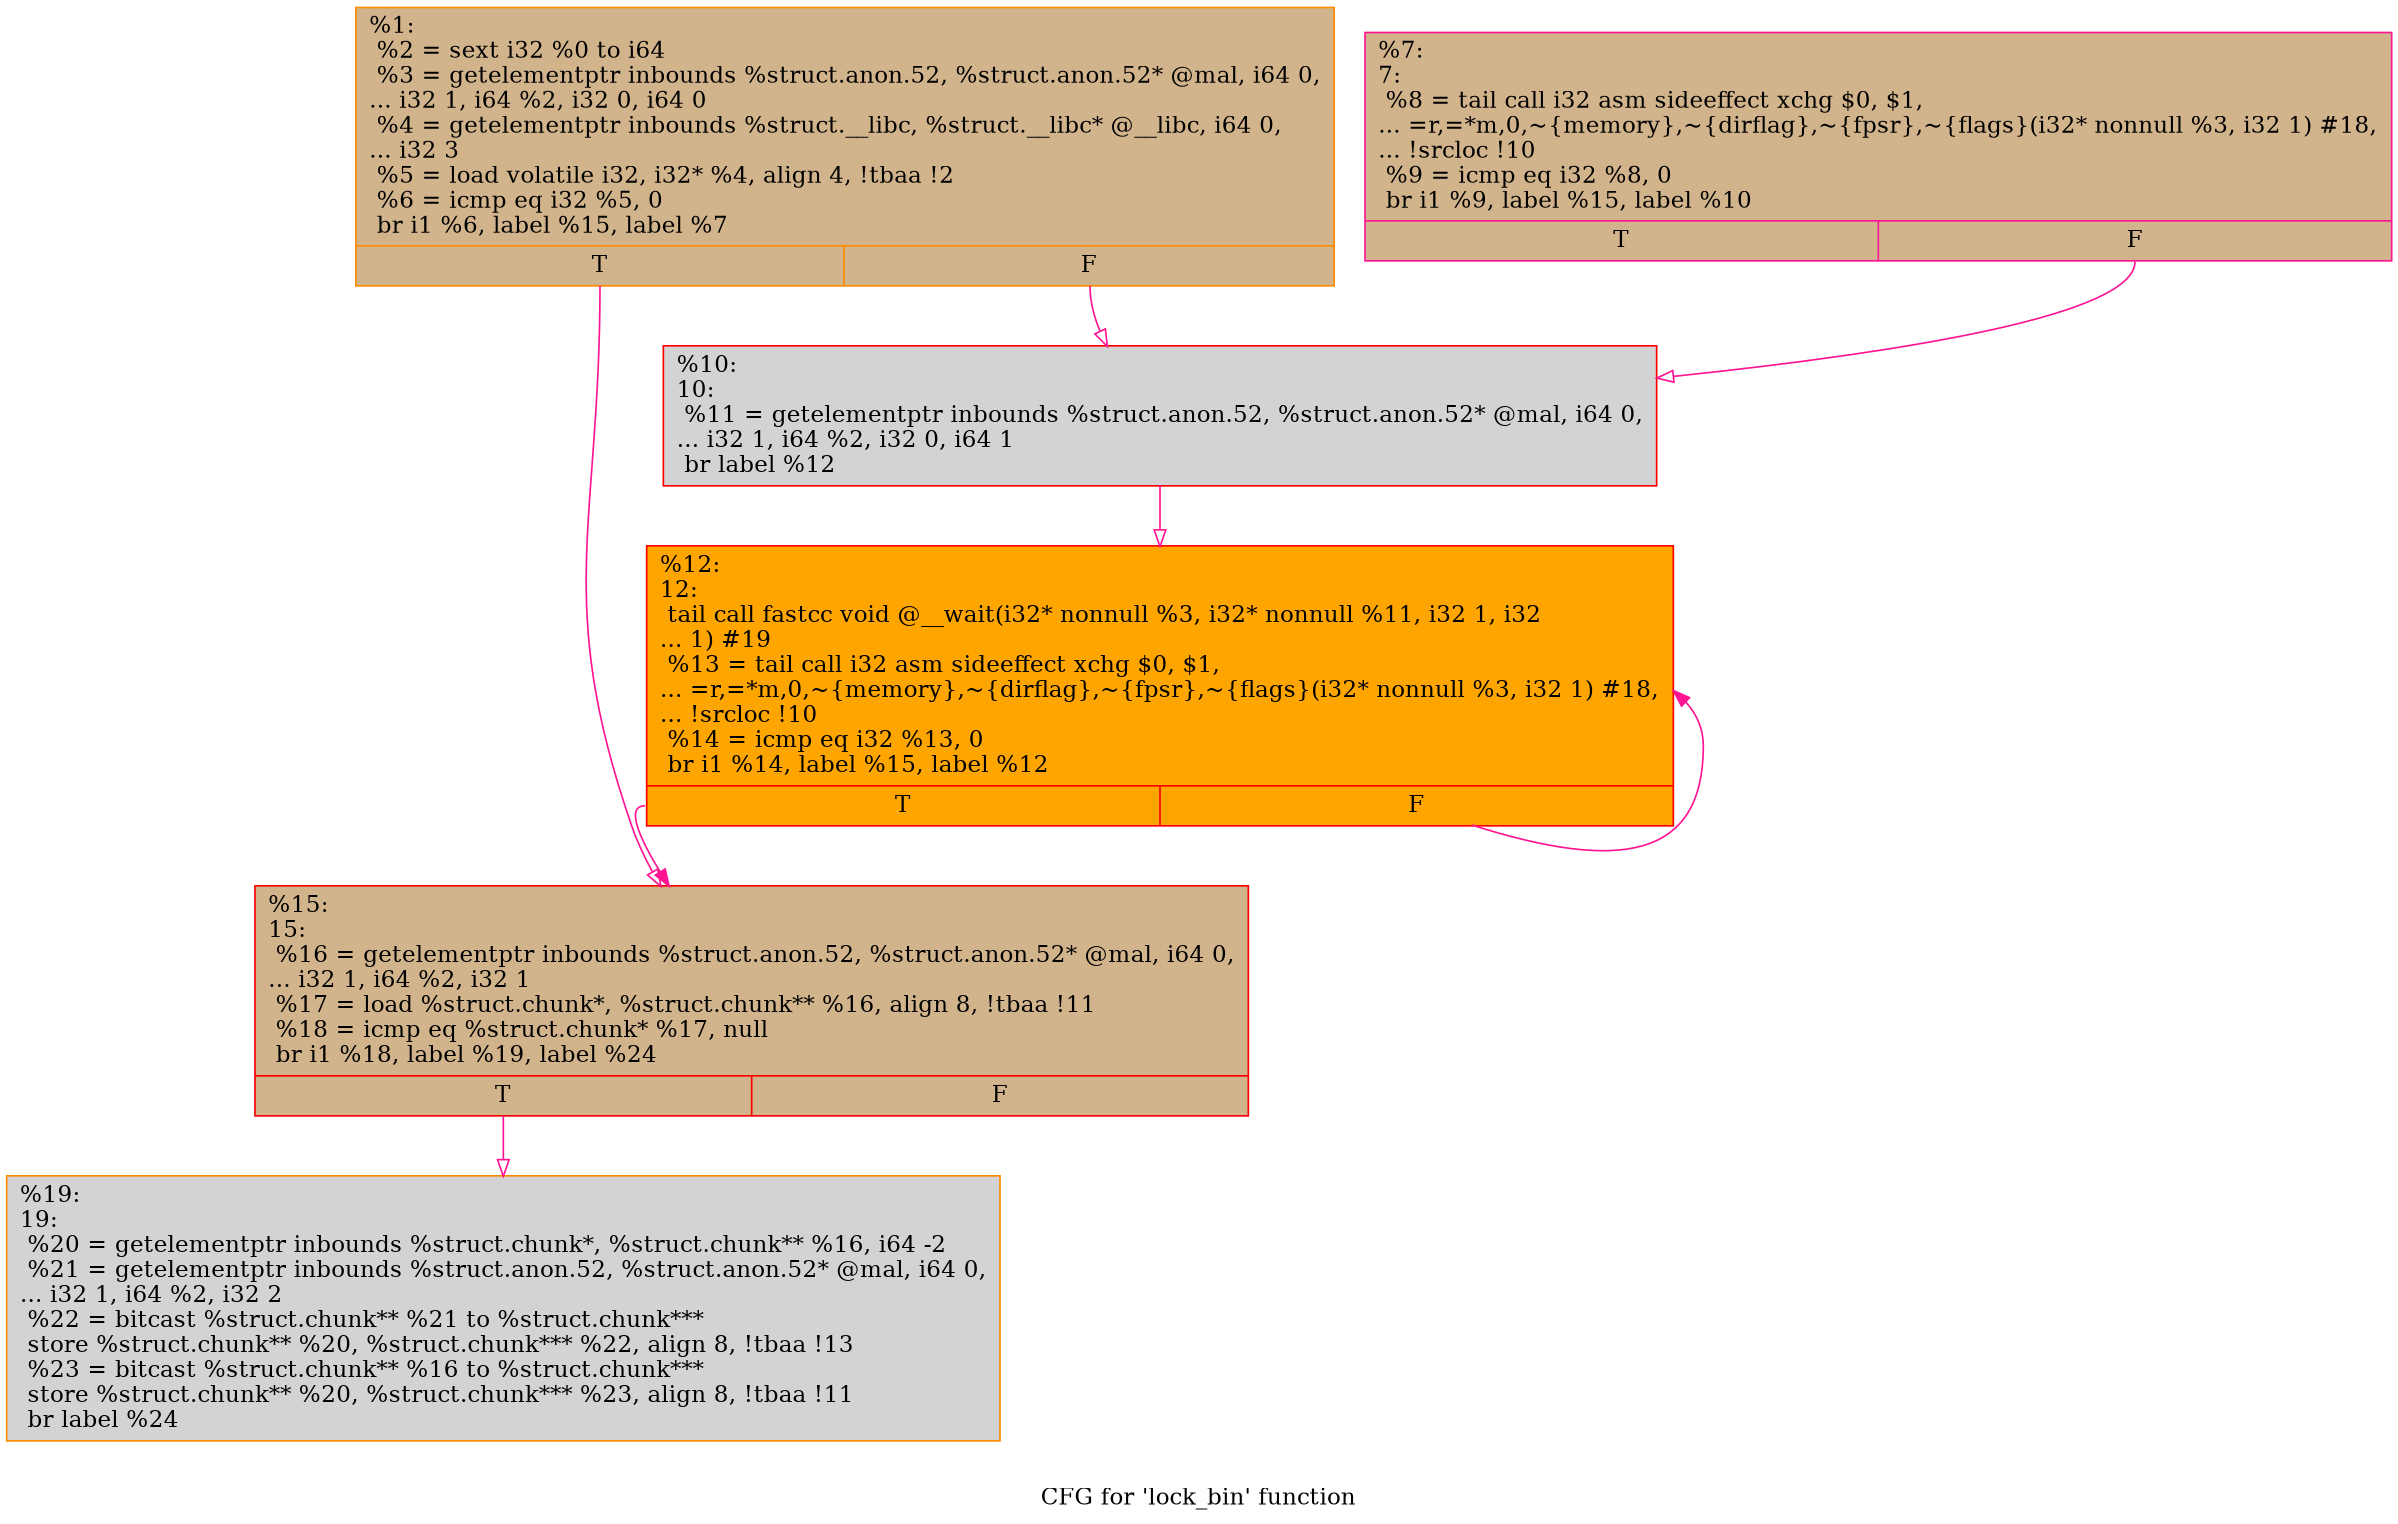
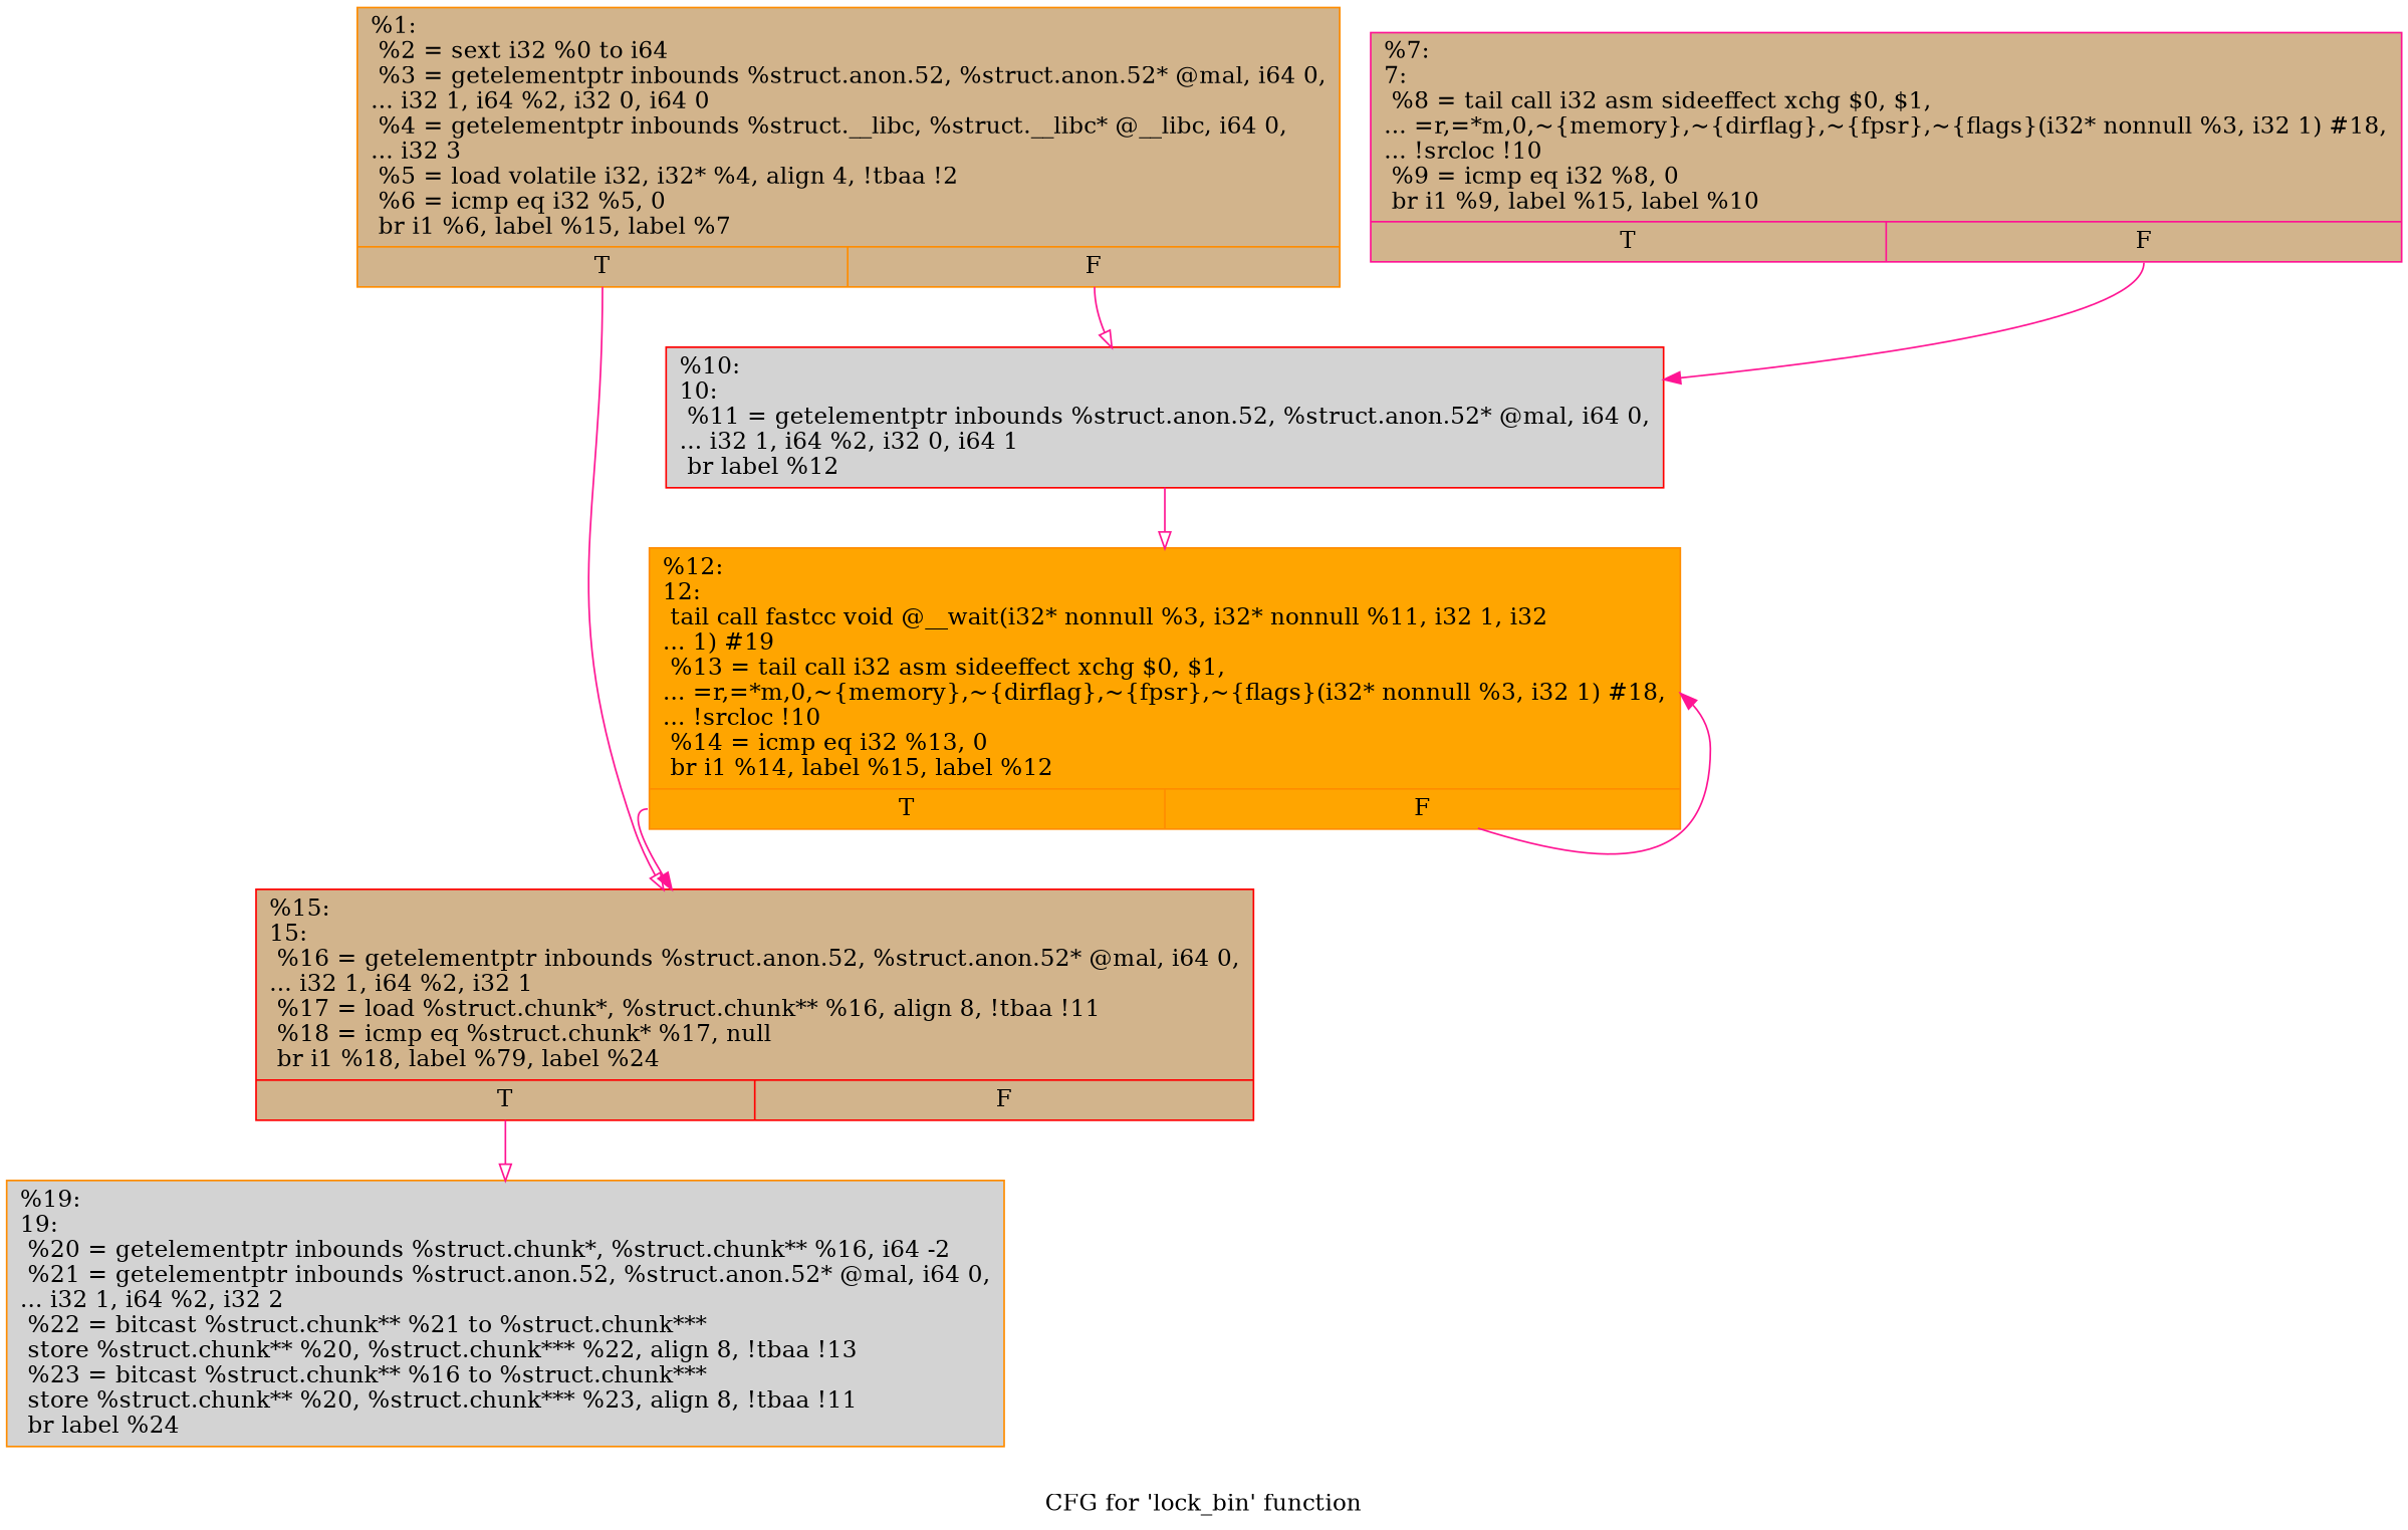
  digraph {
    label="CFG for 'lock_bin' function"
    node [color=red fillcolor=tan shape=record style=filled]
    edge [arrowhead=onormal color=deeppink tailport=s0]
    n1 [color=darkorange label="{%1:\l  %2 = sext i32 %0 to i64\l  %3 = getelementptr inbounds %struct.anon.52, %struct.anon.52* @mal, i64 0,\l... i32 1, i64 %2, i32 0, i64 0\l  %4 = getelementptr inbounds %struct.__libc, %struct.__libc* @__libc, i64 0,\l... i32 3\l  %5 = load volatile i32, i32* %4, align 4, !tbaa !2\l  %6 = icmp eq i32 %5, 0\l  br i1 %6, label %15, label %7\l|{<s0>T|<s1>F}}"]
-   n2 [label="{%15:\l15:                                               \l  %16 = getelementptr inbounds %struct.anon.52, %struct.anon.52* @mal, i64 0,\l... i32 1, i64 %2, i32 1\l  %17 = load %struct.chunk*, %struct.chunk** %16, align 8, !tbaa !11\l  %18 = icmp eq %struct.chunk* %17, null\l  br i1 %18, label %19, label %24\l|{<s0>T|<s1>F}}"]
+   n2 [label="{%15:\l15:                                               \l  %16 = getelementptr inbounds %struct.anon.52, %struct.anon.52* @mal, i64 0,\l... i32 1, i64 %2, i32 1\l  %17 = load %struct.chunk*, %struct.chunk** %16, align 8, !tbaa !11\l  %18 = icmp eq %struct.chunk* %17, null\l  br i1 %18, label %79, label %24\l|{<s0>T|<s1>F}}"]
    n3 [fillcolor=lightgrey label="{%10:\l10:                                               \l  %11 = getelementptr inbounds %struct.anon.52, %struct.anon.52* @mal, i64 0,\l... i32 1, i64 %2, i32 0, i64 1\l  br label %12\l}"]
    n4 [color=darkorange fillcolor=lightgrey label="{%19:\l19:                                               \l  %20 = getelementptr inbounds %struct.chunk*, %struct.chunk** %16, i64 -2\l  %21 = getelementptr inbounds %struct.anon.52, %struct.anon.52* @mal, i64 0,\l... i32 1, i64 %2, i32 2\l  %22 = bitcast %struct.chunk** %21 to %struct.chunk***\l  store %struct.chunk** %20, %struct.chunk*** %22, align 8, !tbaa !13\l  %23 = bitcast %struct.chunk** %16 to %struct.chunk***\l  store %struct.chunk** %20, %struct.chunk*** %23, align 8, !tbaa !11\l  br label %24\l}"]
    n5 [color=deeppink label="{%7:\l7:                                                \l  %8 = tail call i32 asm sideeffect xchg $0, $1,\l... =r,=*m,0,~\{memory\},~\{dirflag\},~\{fpsr\},~\{flags\}(i32* nonnull %3, i32 1) #18,\l... !srcloc !10\l  %9 = icmp eq i32 %8, 0\l  br i1 %9, label %15, label %10\l|{<s0>T|<s1>F}}"]
-   n6 [fillcolor=orange label="{%12:\l12:                                               \l  tail call fastcc void @__wait(i32* nonnull %3, i32* nonnull %11, i32 1, i32\l... 1) #19\l  %13 = tail call i32 asm sideeffect xchg $0, $1,\l... =r,=*m,0,~\{memory\},~\{dirflag\},~\{fpsr\},~\{flags\}(i32* nonnull %3, i32 1) #18,\l... !srcloc !10\l  %14 = icmp eq i32 %13, 0\l  br i1 %14, label %15, label %12\l|{<s0>T|<s1>F}}"]
+   n6 [color=darkorange fillcolor=orange label="{%12:\l12:                                               \l  tail call fastcc void @__wait(i32* nonnull %3, i32* nonnull %11, i32 1, i32\l... 1) #19\l  %13 = tail call i32 asm sideeffect xchg $0, $1,\l... =r,=*m,0,~\{memory\},~\{dirflag\},~\{fpsr\},~\{flags\}(i32* nonnull %3, i32 1) #18,\l... !srcloc !10\l  %14 = icmp eq i32 %13, 0\l  br i1 %14, label %15, label %12\l|{<s0>T|<s1>F}}"]
    n1 -> n2
    n1 -> n3 [tailport=s1]
    n2 -> n4
    n3 -> n6
-   n5 -> n3 [tailport=s1]
+   n5 -> n3 [arrowhead=normal tailport=s1]
    n6 -> n2 [arrowhead=normal]
    n6 -> n6 [arrowhead=normal tailport=s1]
  }
